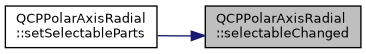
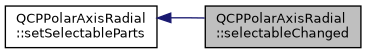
  digraph {
    rankdir=RL
    node [color=black fontname=Helvetica fontsize=10 shape=record style=filled]
    n1 [fillcolor=grey75 fontcolor=black height=0.2 label="QCPPolarAxisRadial\l::selectableChanged" width=0.4]
    n2 [fillcolor=white height=0.2 label="QCPPolarAxisRadial\l::setSelectableParts" width=0.4]
-   n1 -> n2 [color=midnightblue dir=back fontname=Helvetica fontsize=10 labelfontname=Helvetica labelfontsize=10 style=solid]
+   n2 -> n1 [color=midnightblue dir=back fontname=Helvetica fontsize=10 labelfontname=Helvetica labelfontsize=10 style=solid]
  }
